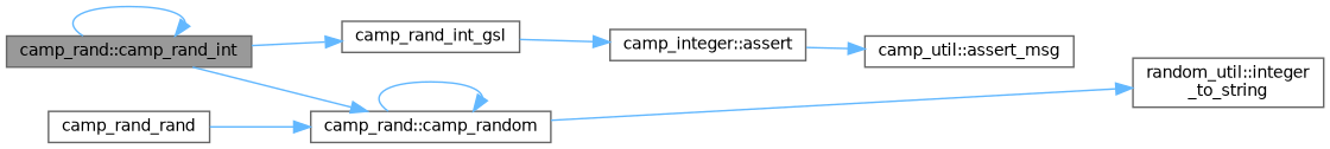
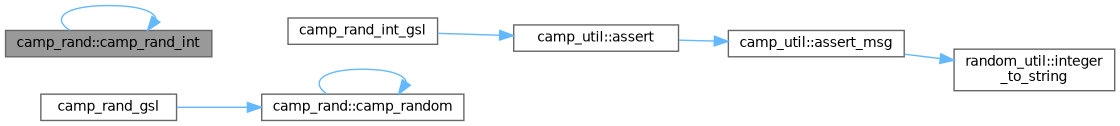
  digraph {
    rankdir=LR
    node [color=grey40 fillcolor=white fontname=Helvetica fontsize=10 shape=box style=filled]
    edge [color=steelblue1 fontname=Helvetica fontsize=10 labelfontname=Helvetica labelfontsize=10 style=solid]
    n1 [color=gray40 fillcolor=grey60 fontcolor=black height=0.2 label="camp_rand::camp_rand_int" width=0.4]
    n2 [height=0.2 label=camp_rand_int_gsl width=0.4]
    n3 [height=0.2 label="camp_rand::camp_random" width=0.4]
-   n4 [height=0.2 label="camp_integer::assert" width=0.4]
+   n4 [height=0.2 label="camp_util::assert" width=0.4]
    n5 [height=0.2 label="camp_util::assert_msg" width=0.4]
    n6 [height=0.2 label="random_util::integer\l_to_string" width=0.4]
-   n7 [height=0.2 label=camp_rand_rand width=0.4]
+   n7 [height=0.2 label=camp_rand_gsl width=0.4]
    n1 -> n1
-   n1 -> n2
-   n1 -> n3
    n2 -> n4
    n3 -> n3
    n4 -> n5
-   n3 -> n6
+   n5 -> n6
    n7 -> n3
  }
